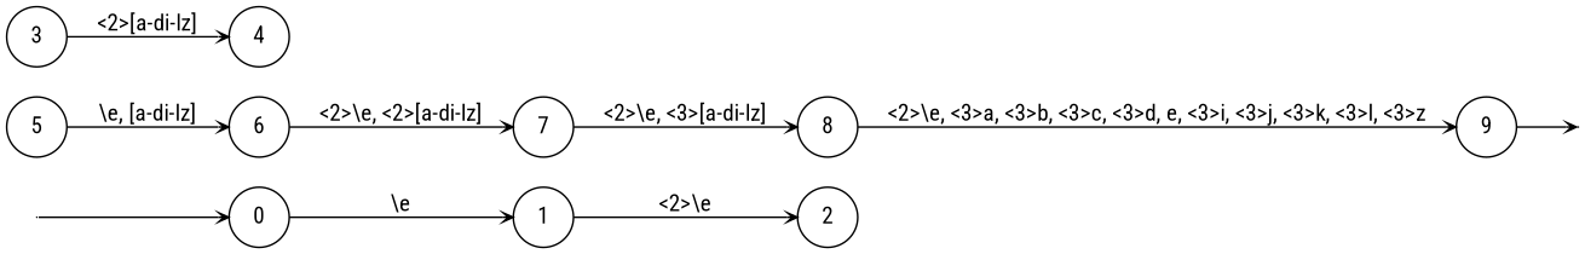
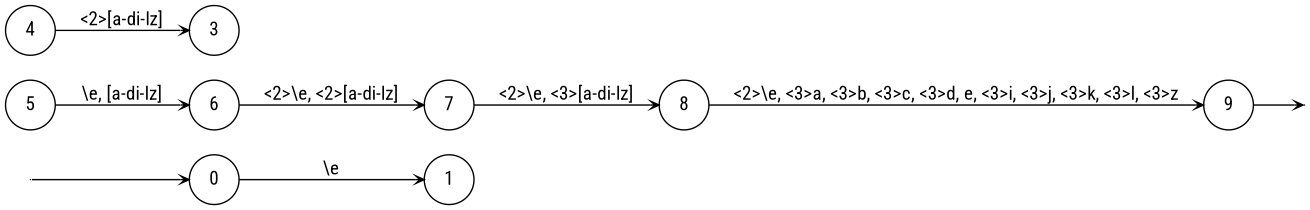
  digraph {
    fontname="Roboto Condensed"
    rankdir=LR
    vcsn_context="nullableset<letterset<char_letters(abcdefghijklmnopqrstuvwxyz)>>, z"
    node [fontname="Roboto Condensed" shape=circle style=rounded]
    edge [arrowhead=vee arrowsize=.6 fontname="Roboto Condensed"]
    I0 [shape=point width=0 style=""]
    F9 [shape=point width=0 style=""]
    0 [width=0.5]
    1 [width=0.5]
-   2 [width=0.5]
    3 [width=0.5]
    4 [width=0.5]
    5 [width=0.5]
    6 [width=0.5]
    7 [width=0.5]
    8 [width=0.5]
    9 [width=0.5]
    subgraph sub_1 {
      I0
      F9
    }
    subgraph sub_2 {
      0
      1
-     2
      3
      4
      5
      6
      7
      8
      9
    }
    I0 -> 0
    0 -> 1 [label="\\e"]
-   1 -> 2 [label="<2>\\e"]
-   3 -> 4 [label="<2>[a-di-lz]"]
+   4 -> 3 [label="<2>[a-di-lz]"]
    5 -> 6 [label="\\e, [a-di-lz]"]
    6 -> 7 [label="<2>\\e, <2>[a-di-lz]"]
    7 -> 8 [label="<2>\\e, <3>[a-di-lz]"]
    8 -> 9 [label="<2>\\e, <3>a, <3>b, <3>c, <3>d, e, <3>i, <3>j, <3>k, <3>l, <3>z"]
    9 -> F9
  }
